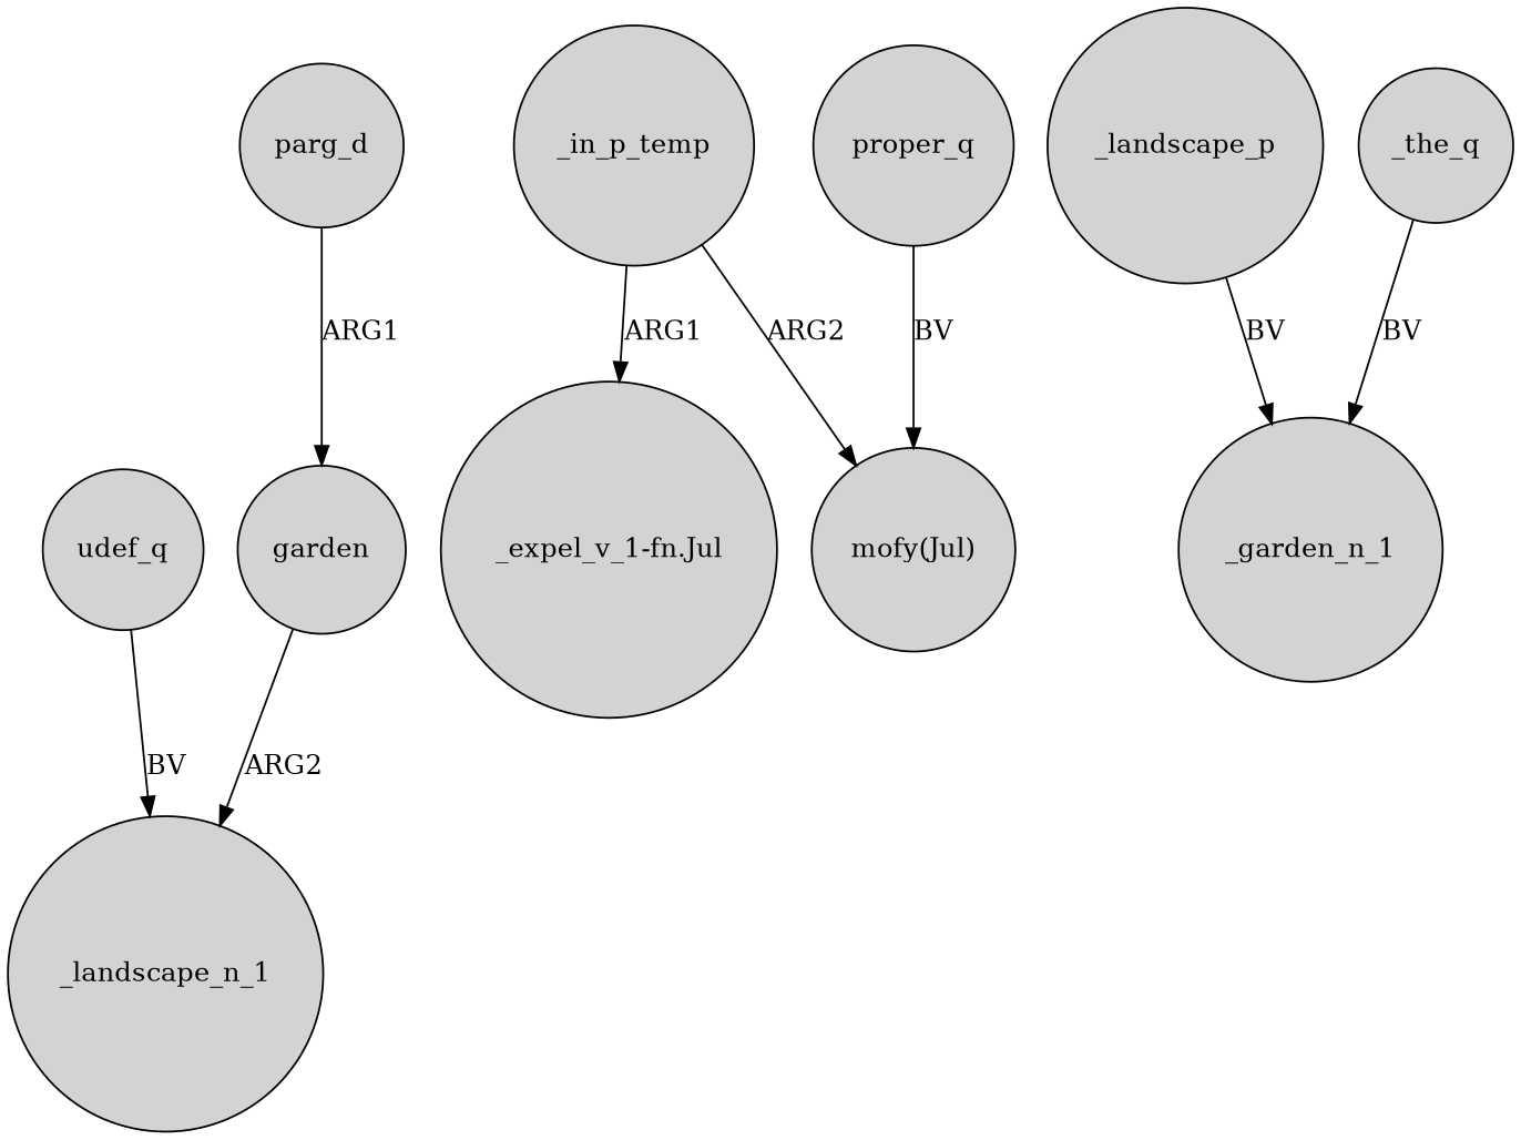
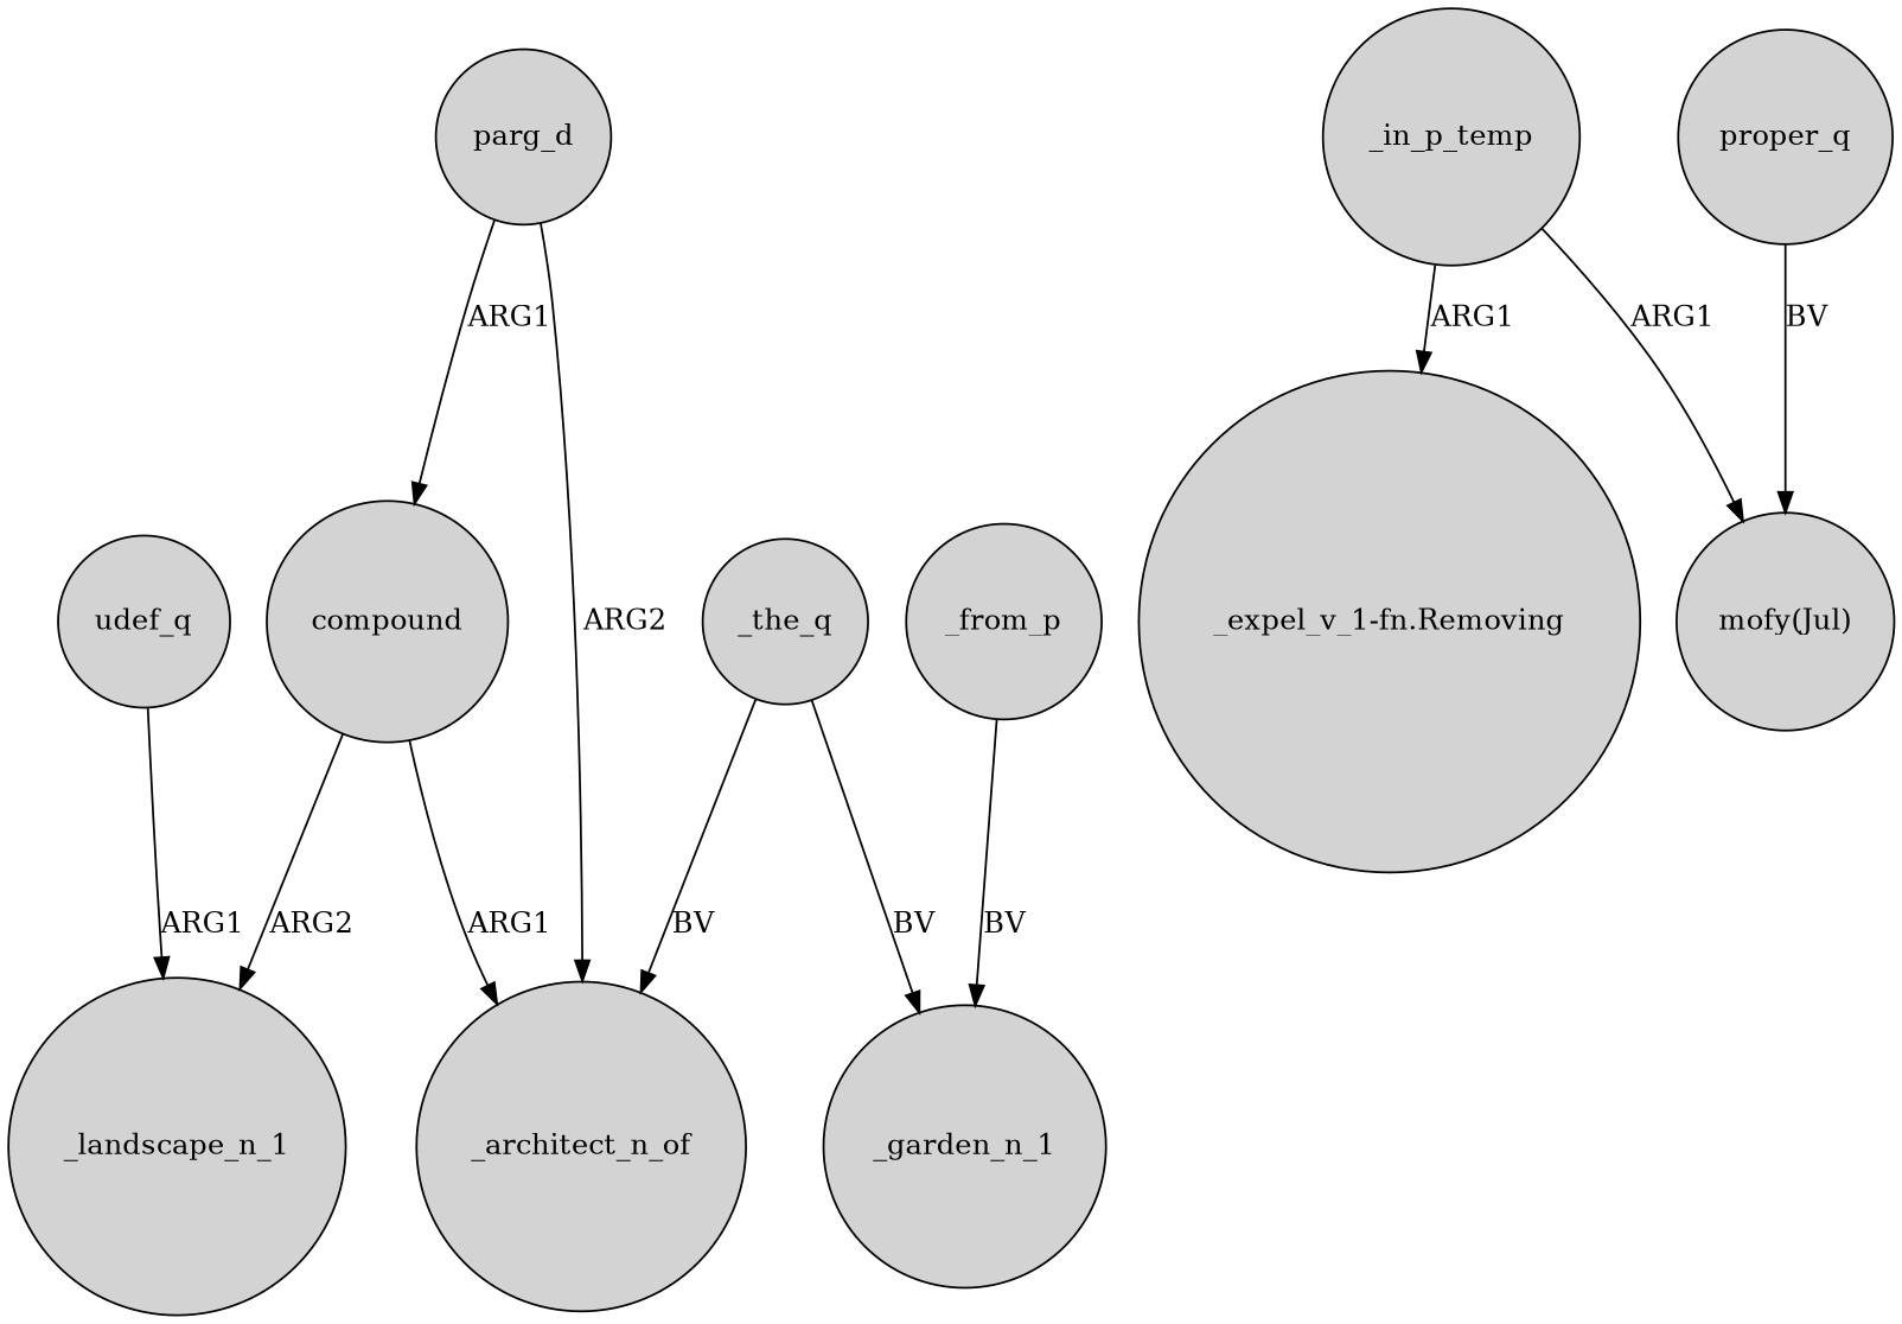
  digraph {
    node [shape=circle style=filled]
    udef_q
    _landscape_n_1
    _in_p_temp
    "mofy(Jul)"
-   "_expel_v_1-fn.Removing" [label="_expel_v_1-fn.Jul"]
-   compound [label=garden]
-   _from_p [label=_landscape_p]
+   "_expel_v_1-fn.Removing"
+   compound
+   _architect_n_of
+   _from_p
    _garden_n_1
    _the_q
    proper_q
    parg_d
-   udef_q -> _landscape_n_1 [label=BV]
-   _in_p_temp -> "mofy(Jul)" [label=ARG2]
+   udef_q -> _landscape_n_1 [label=ARG1]
+   _in_p_temp -> "mofy(Jul)" [label=ARG1]
    _in_p_temp -> "_expel_v_1-fn.Removing" [label=ARG1]
    compound -> _landscape_n_1 [label=ARG2]
+   compound -> _architect_n_of [label=ARG1]
    _from_p -> _garden_n_1 [label=BV]
+   _the_q -> _architect_n_of [label=BV]
    _the_q -> _garden_n_1 [label=BV]
    proper_q -> "mofy(Jul)" [label=BV]
    parg_d -> compound [label=ARG1]
+   parg_d -> _architect_n_of [label=ARG2]
  }
